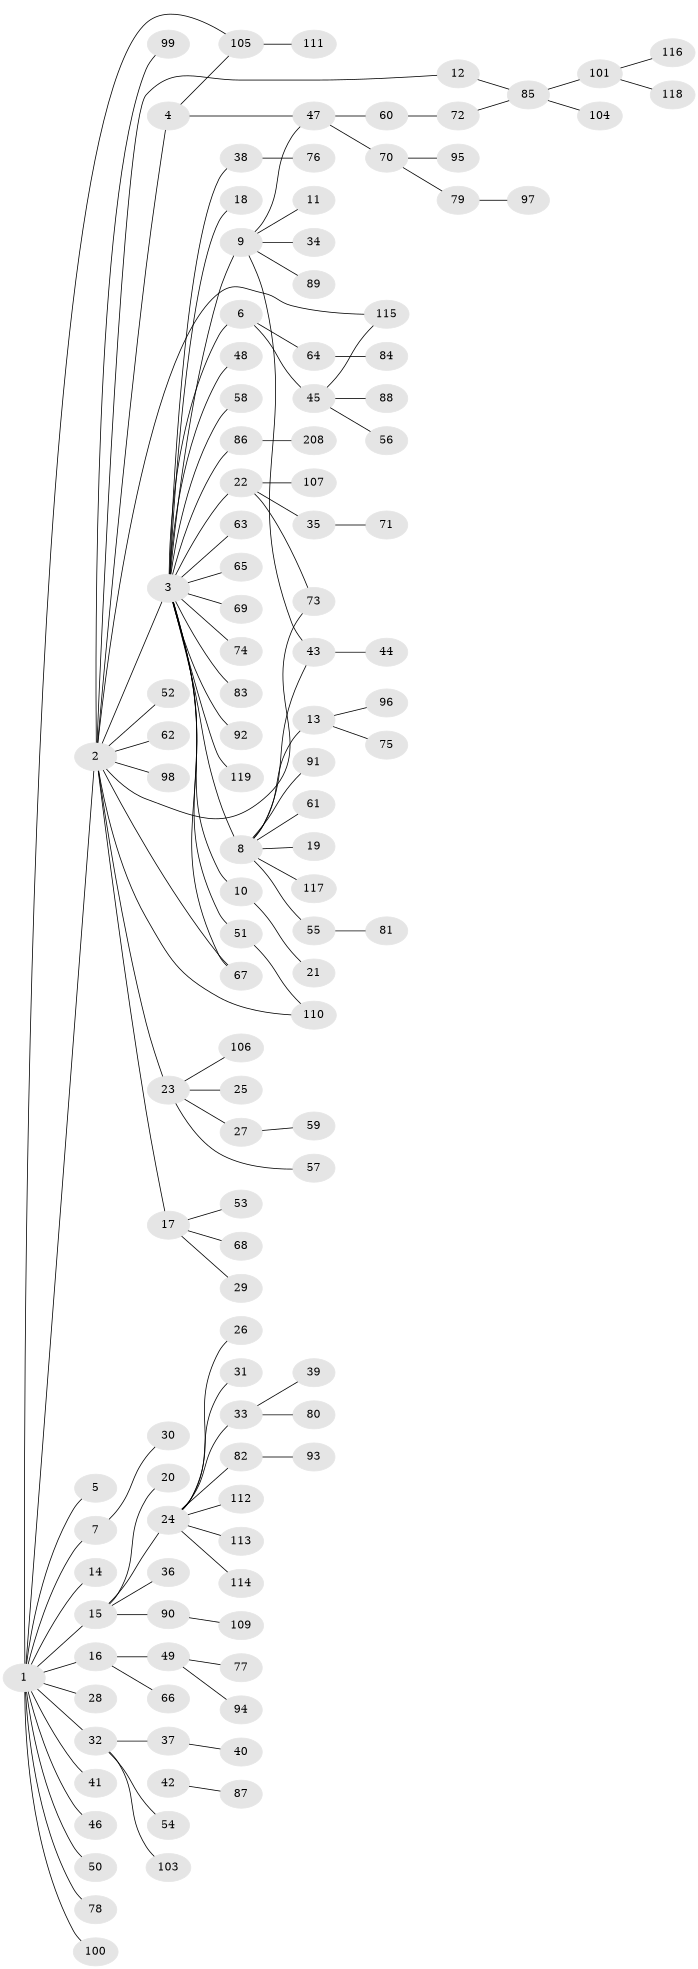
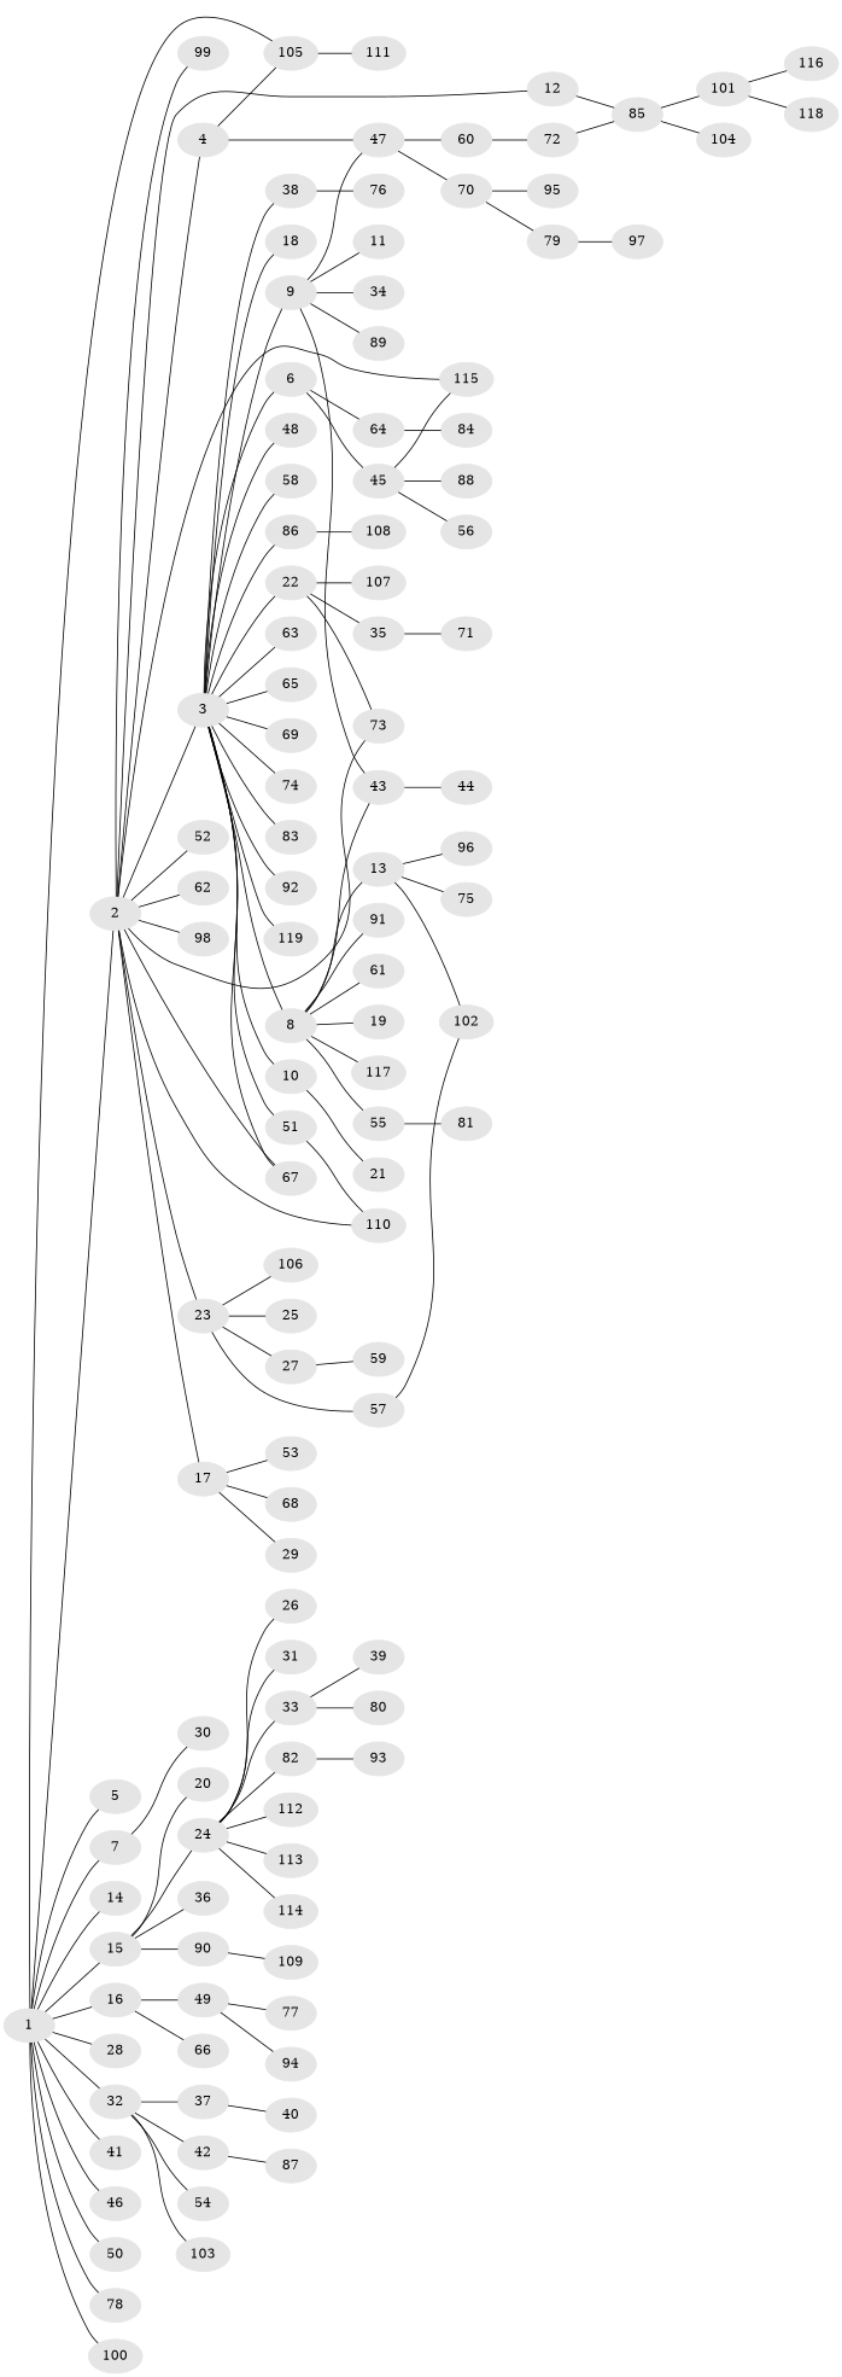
  graph {
    rankdir=LR
    node [color=gray90 style=filled]
    1
    2
    5
    7
    14
    15
    16
    28
    32
    41
    46
    50
    78
    100
    105
    3
    4
    12
    17
    23
    52
    62
    67
    73
    98
    99
    110
    115
    30
    20
    24
    36
    90
    49
    66
    37
    42
    54
    103
    111
    6
    8
    9
    10
    18
    22
    38
    48
    51
    58
    63
    65
    69
    74
    83
    86
    92
    119
    47
    85
    29
    53
    68
    25
    27
    57
    106
    45
    64
    13
    19
    43
    55
    61
    91
    117
    11
    34
    89
    21
    35
    107
    76
-   108 [label=208]
+   108
    60
    70
    56
    88
    84
    75
    96
+   102
    44
    81
    101
    104
    26
    31
    33
    82
    112
    113
    114
    109
    77
    94
    71
    59
    39
    80
    93
    40
    87
    72
    79
    95
    97
    116
    118
    1 -- 2
    1 -- 5
    1 -- 7
    1 -- 14
    1 -- 15
    1 -- 16
    1 -- 28
    1 -- 32
    1 -- 41
    1 -- 46
    1 -- 50
    1 -- 78
    1 -- 100
    1 -- 105
    2 -- 3
    2 -- 4
    2 -- 12
    2 -- 17
    2 -- 23
    2 -- 52
    2 -- 62
    2 -- 67
    2 -- 73
    2 -- 98
    2 -- 99
    2 -- 110
    2 -- 115
    7 -- 30
    15 -- 20
    15 -- 24
    15 -- 36
    15 -- 90
    16 -- 49
    16 -- 66
    32 -- 37
+   32 -- 42
    32 -- 54
    32 -- 103
    105 -- 111
    3 -- 67
    3 -- 6
    3 -- 8
    3 -- 9
    3 -- 10
    3 -- 18
    3 -- 22
    3 -- 38
    3 -- 48
    3 -- 51
    3 -- 58
    3 -- 63
    3 -- 65
    3 -- 69
    3 -- 74
    3 -- 83
    3 -- 86
    3 -- 92
    3 -- 119
    4 -- 105
    4 -- 47
    12 -- 85
    17 -- 29
    17 -- 53
    17 -- 68
    23 -- 25
    23 -- 27
    23 -- 57
    23 -- 106
    24 -- 26
    24 -- 31
    24 -- 33
    24 -- 82
    24 -- 112
    24 -- 113
    24 -- 114
    90 -- 109
    49 -- 77
    49 -- 94
    37 -- 40
    42 -- 87
    6 -- 45
    6 -- 64
    8 -- 13
    8 -- 19
    8 -- 43
    8 -- 55
    8 -- 61
    8 -- 91
    8 -- 117
    9 -- 47
    9 -- 43
    9 -- 11
    9 -- 34
    9 -- 89
    10 -- 21
    22 -- 73
    22 -- 35
    22 -- 107
    38 -- 76
    51 -- 110
    86 -- 108
    47 -- 60
    47 -- 70
    85 -- 101
    85 -- 104
    27 -- 59
+   57 -- 102
    45 -- 115
    45 -- 56
    45 -- 88
    64 -- 84
    13 -- 75
    13 -- 96
+   13 -- 102
    43 -- 44
    55 -- 81
    35 -- 71
    60 -- 72
    70 -- 79
    70 -- 95
    101 -- 116
    101 -- 118
    33 -- 39
    33 -- 80
    82 -- 93
    72 -- 85
    79 -- 97
  }
